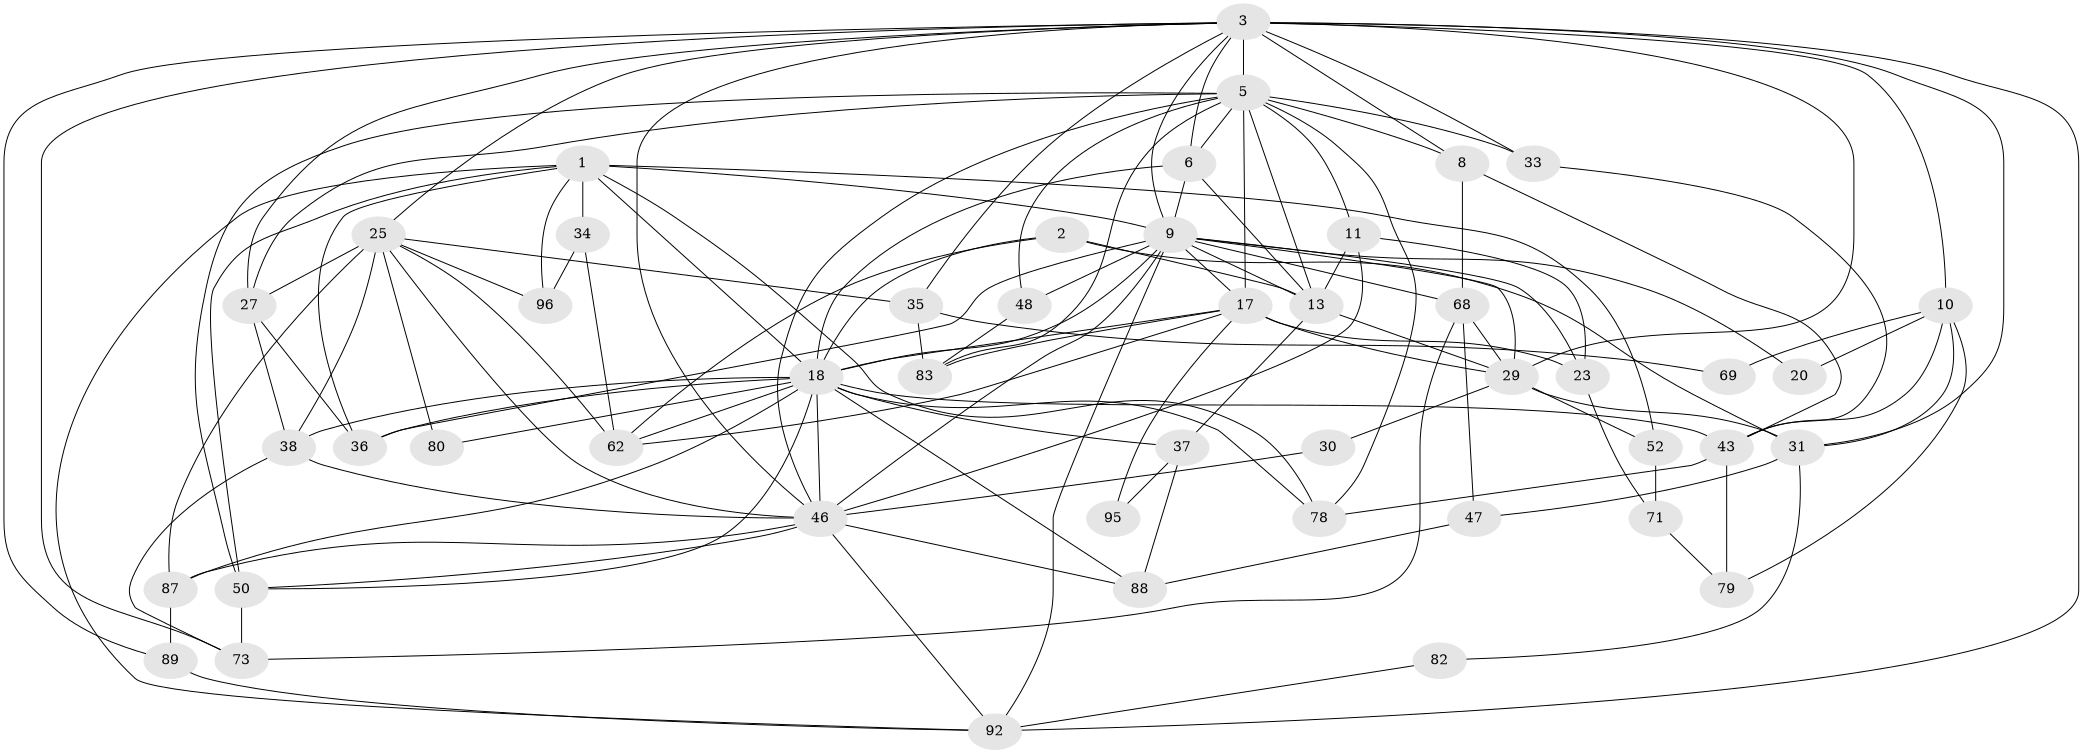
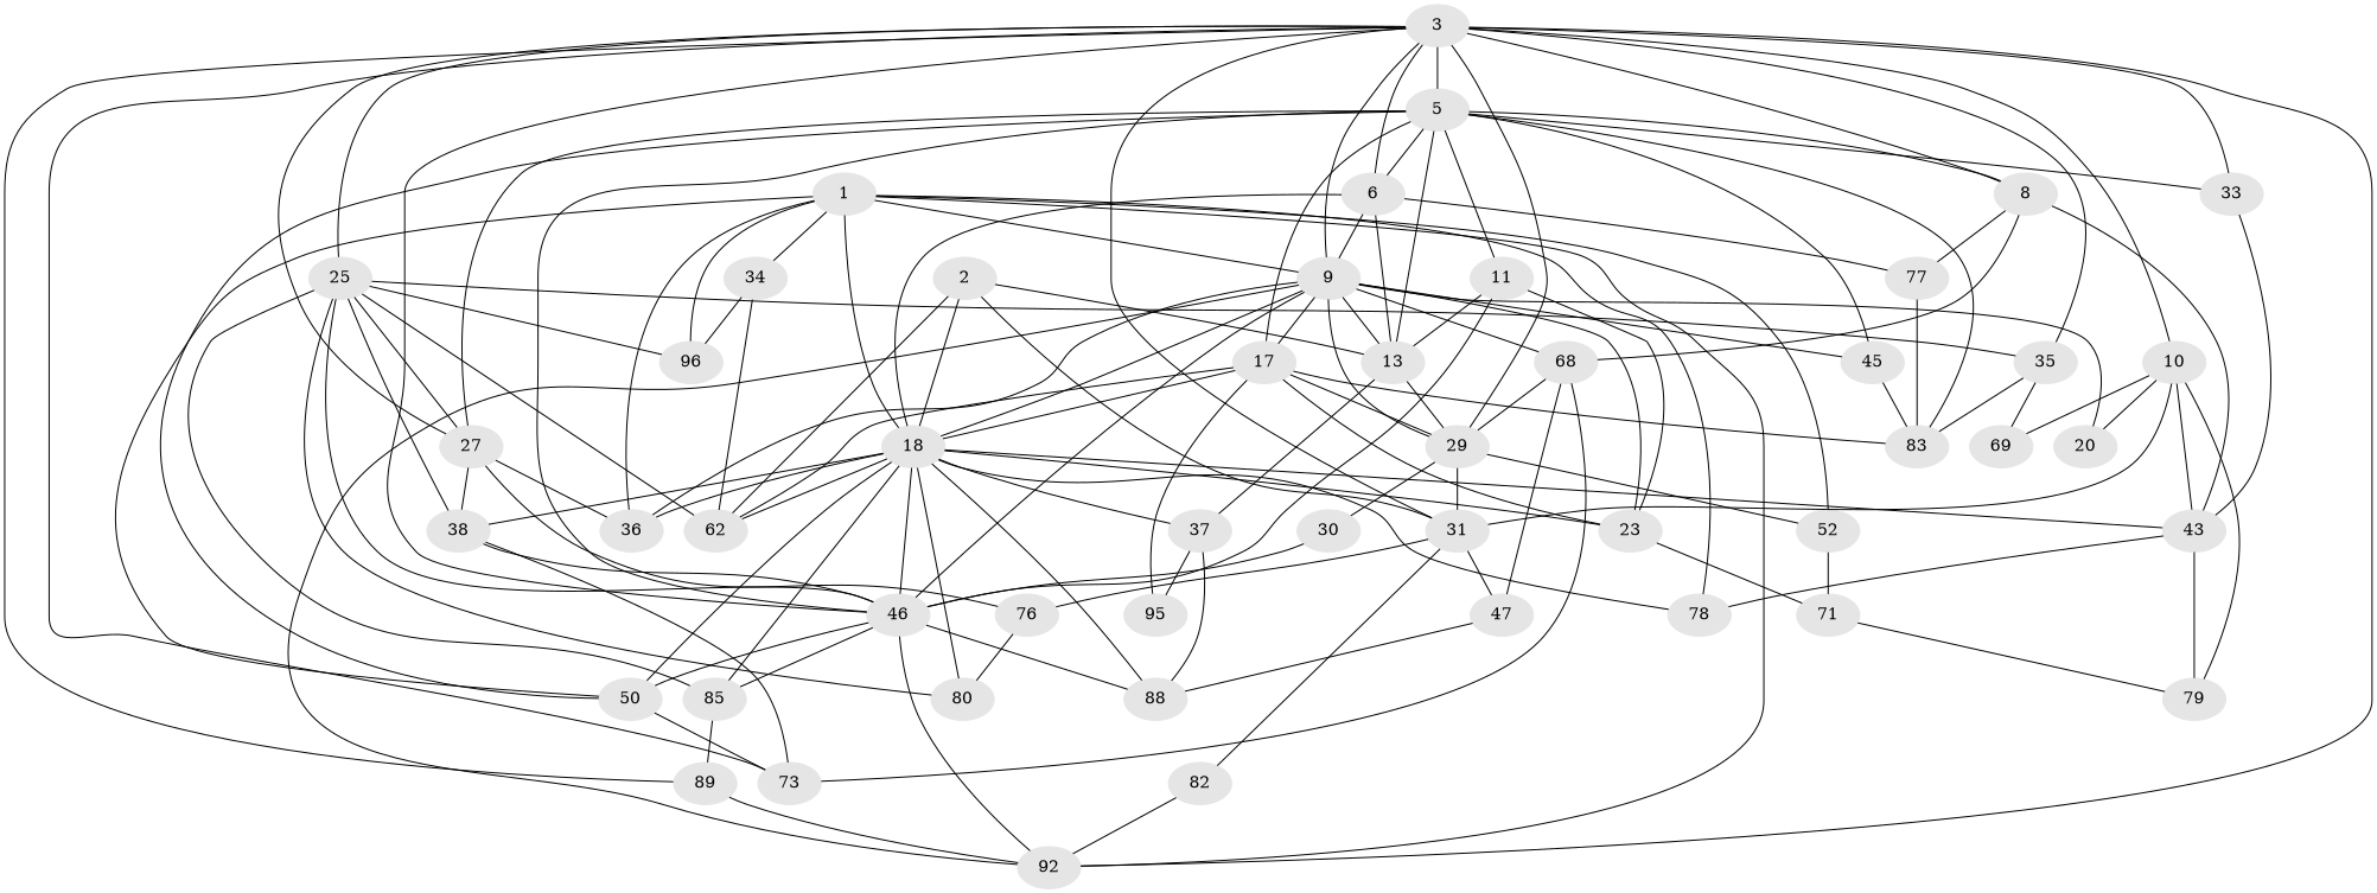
  graph {
    node [color=gray90 style=filled]
    1 [super="+4"]
    9 [super="+26+41"]
    18 [super="+24"]
    36 [super="+68+97+40"]
    50 [super="+72"]
    52
    78 [super="+94"]
    92
    96
    34
    13 [super="+55+70"]
    29 [super="+57+93"]
    n13 [label=46 super="+75+45+74"]
    17 [super="+19"]
-   48
+   48 [label=45]
    n16 [label=68 super="+62"]
    20
    23
    n19 [label=62 super="+67"]
    43 [super="+85"]
    37 [super="+56"]
    38 [super="+46"]
    80
-   87
+   87 [label=85]
    88
    73
    71
    2 [super="+12"]
    n29 [label=31 super="+59"]
    30
+   76
    47
    82
    79
    3 [super="+14+22+7"]
    5 [super="+54+15"]
    6 [super="+21"]
    8 [super="+86"]
    10 [super="+49"]
    25 [super="+84+60"]
    27 [super="+31"]
    33 [super="+44"]
    35
    89
    11 [super="+51"]
    83 [super="+90"]
+   77
    69
    95
    1 -- 9
    1 -- 18
    1 -- 36 [weight=2]
    1 -- 50
    1 -- 52 [weight=2]
    1 -- 78
    1 -- 92
    1 -- 96
    1 -- 34
    9 -- 18
    9 -- 36
    9 -- 92
    9 -- 13
    9 -- 29
    9 -- n13
    9 -- 17
    9 -- 48
    9 -- n16
    9 -- 20
    9 -- 23
    18 -- 36
    18 -- 50
    18 -- 78
    18 -- n13 [weight=2]
+   18 -- 23
    18 -- n19
    18 -- 43
    18 -- 37
    18 -- 38
    18 -- 80
    18 -- 87
    18 -- 88
    50 -- 73
    52 -- 71
    34 -- 96
    34 -- n19
    13 -- 29
    13 -- 37
    29 -- 52
    29 -- n29
    29 -- 30
    n13 -- 50
    n13 -- 92
    n13 -- 87
    n13 -- 88
    17 -- 18
    17 -- 29
    17 -- 23
    17 -- n19
    17 -- 83
    17 -- 95
    48 -- 83
    n16 -- 29
    n16 -- 73
    n16 -- 47
    23 -- 71
    43 -- 78
    43 -- 79
    37 -- 88
    37 -- 95
    38 -- n13
    38 -- 73
    87 -- 89
    71 -- 79
    2 -- 18
    2 -- 13
    2 -- n19
    2 -- n29
+   n29 -- 76
    n29 -- 47
    n29 -- 82
    30 -- n13
+   76 -- 80
    47 -- 88
    82 -- 92
    3 -- 9
    3 -- 92
    3 -- 29 [weight=2]
    3 -- n13
    3 -- 73
    3 -- n29
    3 -- 5 [weight=3]
    3 -- 6
    3 -- 8
    3 -- 10
    3 -- 25 [weight=2]
    3 -- 27
    3 -- 33
    3 -- 35
    3 -- 89
    5 -- 50
-   5 -- 78
    5 -- 13
    5 -- n13
    5 -- 17
    5 -- 48
    5 -- 6
    5 -- 8 [weight=2]
    5 -- 27
    5 -- 33
    5 -- 11
    5 -- 83
    6 -- 9
    6 -- 18
    6 -- 13
+   6 -- 77
    8 -- n16
    8 -- 43
+   8 -- 77
    10 -- 20
    10 -- 43
    10 -- n29
    10 -- 79
    10 -- 69
    25 -- 96
    25 -- n13
    25 -- n19
    25 -- 38
    25 -- 80
    25 -- 87 [weight=2]
    25 -- 27
    25 -- 35
    27 -- 36
    27 -- 38
+   27 -- 76
    33 -- 43
    35 -- 83
    35 -- 69
    89 -- 92
    11 -- 13
    11 -- n13
    11 -- 23
+   77 -- 83
  }
